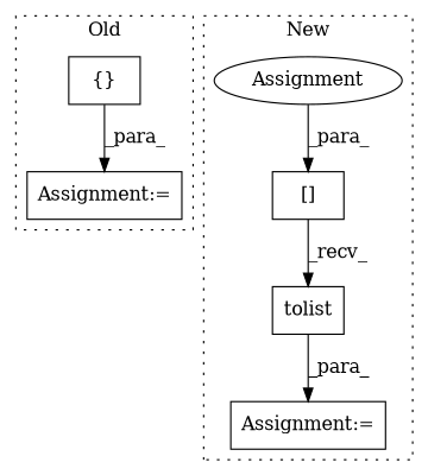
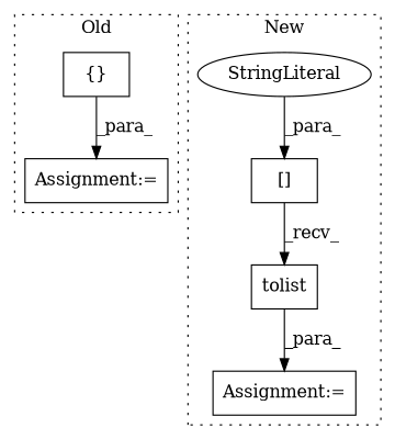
  digraph {
    node [a=7 l=1 shape=box]
    n1 [a=4 l="1,1" label="{}" s="4860,5120"]
    n2 [label="Assignment:=" s=4847]
    n3 [a=32 l=8 label=tolist s=233]
    n4 [label="Assignment:=" s=359]
    n5 [a=2 l="41,1" label="[]" s="181,231"]
-   n6 [a=45 l=9 label=Assignment s=222 shape=ellipse]
+   n6 [a=45 l=9 label=StringLiteral s=222 shape=ellipse]
    subgraph cluster_1 {
      label=Old
      style=dotted
      n1
      n2
    }
    subgraph cluster_2 {
      label=New
      style=dotted
      n3
      n4
      n5
      n6
    }
    n1 -> n2 [label=_para_]
    n3 -> n4 [label=_para_]
    n5 -> n3 [label=_recv_]
    n6 -> n5 [label=_para_]
  }
